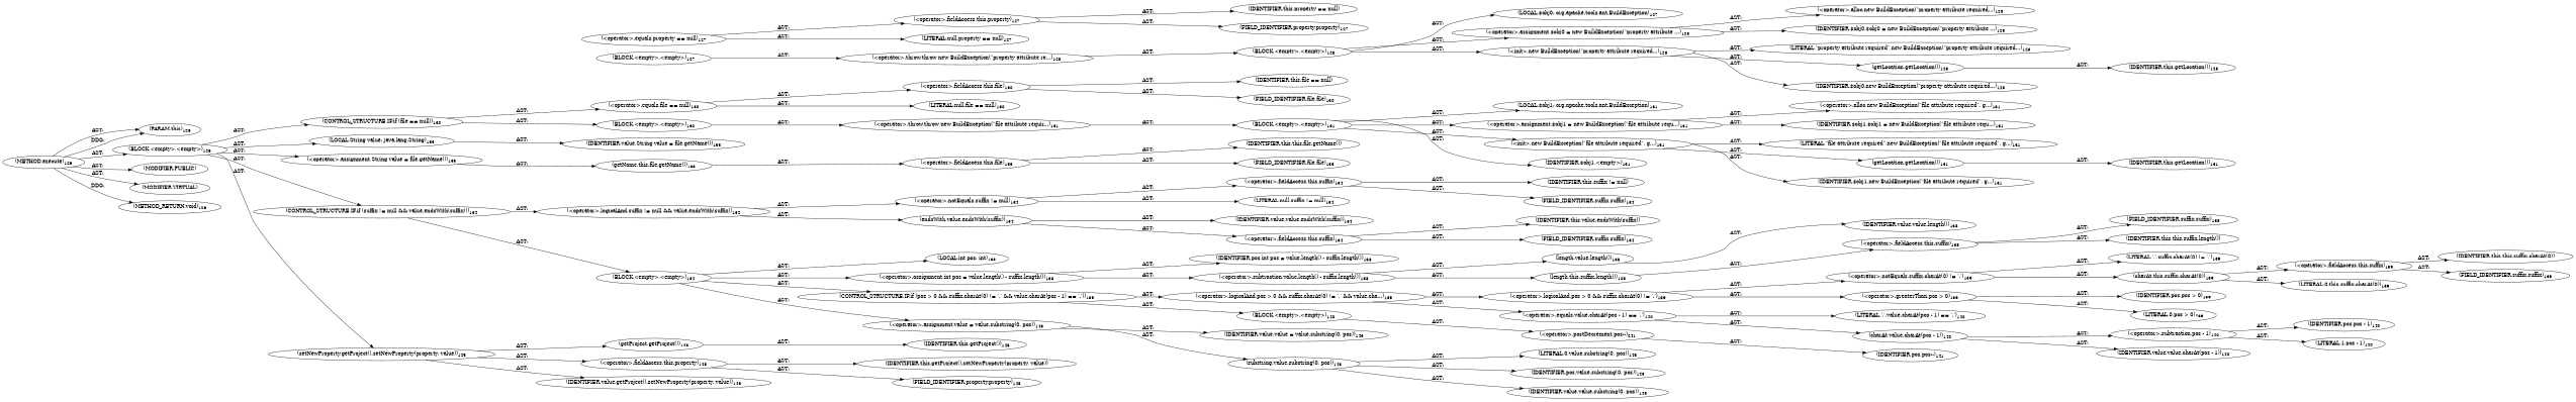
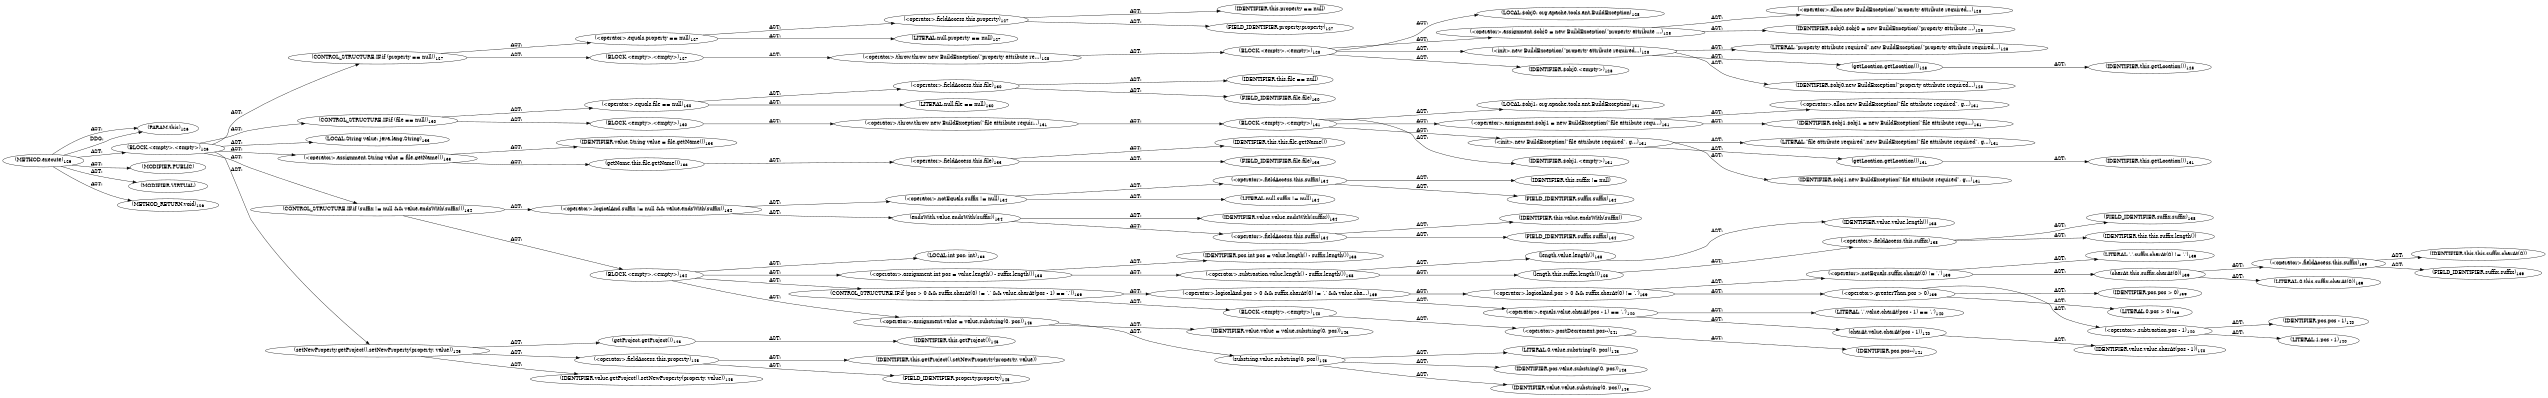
  digraph {
    rankdir=LR
    n1 [label=<(METHOD,execute)<SUB>126</SUB>>]
    n2 [label=<(PARAM,this)<SUB>126</SUB>>]
    n3 [label=<(BLOCK,&lt;empty&gt;,&lt;empty&gt;)<SUB>126</SUB>>]
    n4 [label=<(MODIFIER,PUBLIC)>]
    n5 [label=<(MODIFIER,VIRTUAL)>]
    n6 [label=<(METHOD_RETURN,void)<SUB>126</SUB>>]
+   n7 [label=<(CONTROL_STRUCTURE,IF,if (property == null))<SUB>127</SUB>>]
    n8 [label=<(CONTROL_STRUCTURE,IF,if (file == null))<SUB>130</SUB>>]
    n9 [label=<(LOCAL,String value: java.lang.String)<SUB>133</SUB>>]
    n10 [label=<(&lt;operator&gt;.assignment,String value = file.getName())<SUB>133</SUB>>]
    n11 [label=<(CONTROL_STRUCTURE,IF,if (suffix != null &amp;&amp; value.endsWith(suffix)))<SUB>134</SUB>>]
    n12 [label=<(setNewProperty,getProject().setNewProperty(property, value))<SUB>145</SUB>>]
    n13 [label=<(&lt;operator&gt;.equals,property == null)<SUB>127</SUB>>]
    n14 [label=<(BLOCK,&lt;empty&gt;,&lt;empty&gt;)<SUB>127</SUB>>]
    n15 [label=<(&lt;operator&gt;.equals,file == null)<SUB>130</SUB>>]
    n16 [label=<(BLOCK,&lt;empty&gt;,&lt;empty&gt;)<SUB>130</SUB>>]
    n17 [label=<(IDENTIFIER,value,String value = file.getName())<SUB>133</SUB>>]
    n18 [label=<(getName,this.file.getName())<SUB>133</SUB>>]
    n19 [label=<(&lt;operator&gt;.logicalAnd,suffix != null &amp;&amp; value.endsWith(suffix))<SUB>134</SUB>>]
    n20 [label=<(BLOCK,&lt;empty&gt;,&lt;empty&gt;)<SUB>134</SUB>>]
    n21 [label=<(getProject,getProject())<SUB>145</SUB>>]
    n22 [label=<(&lt;operator&gt;.fieldAccess,this.property)<SUB>145</SUB>>]
    n23 [label=<(IDENTIFIER,value,getProject().setNewProperty(property, value))<SUB>145</SUB>>]
    n24 [label=<(&lt;operator&gt;.fieldAccess,this.property)<SUB>127</SUB>>]
    n25 [label=<(LITERAL,null,property == null)<SUB>127</SUB>>]
    n26 [label=<(&lt;operator&gt;.throw,throw new BuildException(&quot;property attribute re...)<SUB>128</SUB>>]
    n27 [label=<(IDENTIFIER,this,property == null)>]
    n28 [label=<(FIELD_IDENTIFIER,property,property)<SUB>127</SUB>>]
    n29 [label=<(BLOCK,&lt;empty&gt;,&lt;empty&gt;)<SUB>128</SUB>>]
-   n30 [label=<(LOCAL,$obj0: org.apache.tools.ant.BuildException)<SUB>127</SUB>>]
+   n30 [label=<(LOCAL,$obj0: org.apache.tools.ant.BuildException)<SUB>128</SUB>>]
    n31 [label=<(&lt;operator&gt;.assignment,$obj0 = new BuildException(&quot;property attribute ...)<SUB>128</SUB>>]
    n32 [label=<(&lt;init&gt;,new BuildException(&quot;property attribute required...)<SUB>128</SUB>>]
+   n33 [label=<(IDENTIFIER,$obj0,&lt;empty&gt;)<SUB>128</SUB>>]
    n34 [label=<(IDENTIFIER,$obj0,$obj0 = new BuildException(&quot;property attribute ...)<SUB>128</SUB>>]
    n35 [label=<(&lt;operator&gt;.alloc,new BuildException(&quot;property attribute required...)<SUB>128</SUB>>]
    n36 [label=<(IDENTIFIER,$obj0,new BuildException(&quot;property attribute required...)<SUB>128</SUB>>]
    n37 [label=<(LITERAL,&quot;property attribute required&quot;,new BuildException(&quot;property attribute required...)<SUB>128</SUB>>]
    n38 [label=<(getLocation,getLocation())<SUB>128</SUB>>]
    n39 [label=<(IDENTIFIER,this,getLocation())<SUB>128</SUB>>]
    n40 [label=<(&lt;operator&gt;.fieldAccess,this.file)<SUB>130</SUB>>]
    n41 [label=<(LITERAL,null,file == null)<SUB>130</SUB>>]
    n42 [label=<(&lt;operator&gt;.throw,throw new BuildException(&quot;file attribute requir...)<SUB>131</SUB>>]
    n43 [label=<(IDENTIFIER,this,file == null)>]
    n44 [label=<(FIELD_IDENTIFIER,file,file)<SUB>130</SUB>>]
    n45 [label=<(BLOCK,&lt;empty&gt;,&lt;empty&gt;)<SUB>131</SUB>>]
    n46 [label=<(LOCAL,$obj1: org.apache.tools.ant.BuildException)<SUB>131</SUB>>]
    n47 [label=<(&lt;operator&gt;.assignment,$obj1 = new BuildException(&quot;file attribute requ...)<SUB>131</SUB>>]
    n48 [label=<(&lt;init&gt;,new BuildException(&quot;file attribute required&quot;, g...)<SUB>131</SUB>>]
    n49 [label=<(IDENTIFIER,$obj1,&lt;empty&gt;)<SUB>131</SUB>>]
    n50 [label=<(IDENTIFIER,$obj1,$obj1 = new BuildException(&quot;file attribute requ...)<SUB>131</SUB>>]
    n51 [label=<(&lt;operator&gt;.alloc,new BuildException(&quot;file attribute required&quot;, g...)<SUB>131</SUB>>]
    n52 [label=<(IDENTIFIER,$obj1,new BuildException(&quot;file attribute required&quot;, g...)<SUB>131</SUB>>]
    n53 [label=<(LITERAL,&quot;file attribute required&quot;,new BuildException(&quot;file attribute required&quot;, g...)<SUB>131</SUB>>]
    n54 [label=<(getLocation,getLocation())<SUB>131</SUB>>]
    n55 [label=<(IDENTIFIER,this,getLocation())<SUB>131</SUB>>]
    n56 [label=<(&lt;operator&gt;.fieldAccess,this.file)<SUB>133</SUB>>]
    n57 [label=<(IDENTIFIER,this,this.file.getName())>]
    n58 [label=<(FIELD_IDENTIFIER,file,file)<SUB>133</SUB>>]
    n59 [label=<(&lt;operator&gt;.notEquals,suffix != null)<SUB>134</SUB>>]
    n60 [label=<(endsWith,value.endsWith(suffix))<SUB>134</SUB>>]
    n61 [label=<(LOCAL,int pos: int)<SUB>138</SUB>>]
    n62 [label=<(&lt;operator&gt;.assignment,int pos = value.length() - suffix.length())<SUB>138</SUB>>]
    n63 [label=<(CONTROL_STRUCTURE,IF,if (pos &gt; 0 &amp;&amp; suffix.charAt(0) != '.' &amp;&amp; value.charAt(pos - 1) == '.'))<SUB>139</SUB>>]
    n64 [label=<(&lt;operator&gt;.assignment,value = value.substring(0, pos))<SUB>143</SUB>>]
    n65 [label=<(&lt;operator&gt;.fieldAccess,this.suffix)<SUB>134</SUB>>]
    n66 [label=<(LITERAL,null,suffix != null)<SUB>134</SUB>>]
    n67 [label=<(IDENTIFIER,value,value.endsWith(suffix))<SUB>134</SUB>>]
    n68 [label=<(&lt;operator&gt;.fieldAccess,this.suffix)<SUB>134</SUB>>]
    n69 [label=<(IDENTIFIER,this,suffix != null)>]
    n70 [label=<(FIELD_IDENTIFIER,suffix,suffix)<SUB>134</SUB>>]
    n71 [label=<(IDENTIFIER,this,value.endsWith(suffix))>]
    n72 [label=<(FIELD_IDENTIFIER,suffix,suffix)<SUB>134</SUB>>]
    n73 [label=<(IDENTIFIER,pos,int pos = value.length() - suffix.length())<SUB>138</SUB>>]
    n74 [label=<(&lt;operator&gt;.subtraction,value.length() - suffix.length())<SUB>138</SUB>>]
    n75 [label=<(&lt;operator&gt;.logicalAnd,pos &gt; 0 &amp;&amp; suffix.charAt(0) != '.' &amp;&amp; value.cha...)<SUB>139</SUB>>]
    n76 [label=<(BLOCK,&lt;empty&gt;,&lt;empty&gt;)<SUB>140</SUB>>]
    n77 [label=<(IDENTIFIER,value,value = value.substring(0, pos))<SUB>143</SUB>>]
    n78 [label=<(substring,value.substring(0, pos))<SUB>143</SUB>>]
    n79 [label=<(length,value.length())<SUB>138</SUB>>]
    n80 [label=<(length,this.suffix.length())<SUB>108</SUB>>]
    n81 [label=<(IDENTIFIER,value,value.length())<SUB>138</SUB>>]
    n82 [label=<(&lt;operator&gt;.fieldAccess,this.suffix)<SUB>138</SUB>>]
    n83 [label=<(IDENTIFIER,this,this.suffix.length())>]
    n84 [label=<(FIELD_IDENTIFIER,suffix,suffix)<SUB>138</SUB>>]
    n85 [label=<(&lt;operator&gt;.logicalAnd,pos &gt; 0 &amp;&amp; suffix.charAt(0) != '.')<SUB>139</SUB>>]
    n86 [label=<(&lt;operator&gt;.equals,value.charAt(pos - 1) == '.')<SUB>140</SUB>>]
    n87 [label=<(&lt;operator&gt;.postDecrement,pos--)<SUB>241</SUB>>]
    n88 [label=<(&lt;operator&gt;.greaterThan,pos &gt; 0)<SUB>139</SUB>>]
    n89 [label=<(&lt;operator&gt;.notEquals,suffix.charAt(0) != '.')<SUB>139</SUB>>]
    n90 [label=<(charAt,value.charAt(pos - 1))<SUB>140</SUB>>]
    n91 [label=<(LITERAL,'.',value.charAt(pos - 1) == '.')<SUB>140</SUB>>]
    n92 [label=<(IDENTIFIER,pos,pos &gt; 0)<SUB>139</SUB>>]
    n93 [label=<(LITERAL,0,pos &gt; 0)<SUB>739</SUB>>]
    n94 [label=<(charAt,this.suffix.charAt(0))<SUB>139</SUB>>]
    n95 [label=<(LITERAL,'.',suffix.charAt(0) != '.')<SUB>139</SUB>>]
    n96 [label=<(&lt;operator&gt;.fieldAccess,this.suffix)<SUB>139</SUB>>]
    n97 [label=<(LITERAL,0,this.suffix.charAt(0))<SUB>139</SUB>>]
    n98 [label=<(IDENTIFIER,this,this.suffix.charAt(0))>]
    n99 [label=<(FIELD_IDENTIFIER,suffix,suffix)<SUB>139</SUB>>]
    n100 [label=<(IDENTIFIER,value,value.charAt(pos - 1))<SUB>140</SUB>>]
    n101 [label=<(&lt;operator&gt;.subtraction,pos - 1)<SUB>140</SUB>>]
    n102 [label=<(IDENTIFIER,pos,pos - 1)<SUB>140</SUB>>]
    n103 [label=<(LITERAL,1,pos - 1)<SUB>140</SUB>>]
    n104 [label=<(IDENTIFIER,pos,pos--)<SUB>141</SUB>>]
    n105 [label=<(IDENTIFIER,value,value.substring(0, pos))<SUB>143</SUB>>]
    n106 [label=<(LITERAL,0,value.substring(0, pos))<SUB>143</SUB>>]
    n107 [label=<(IDENTIFIER,pos,value.substring(0, pos))<SUB>143</SUB>>]
    n108 [label=<(IDENTIFIER,this,getProject())<SUB>145</SUB>>]
    n109 [label=<(IDENTIFIER,this,getProject().setNewProperty(property, value))>]
    n110 [label=<(FIELD_IDENTIFIER,property,property)<SUB>145</SUB>>]
    n1 -> n2 [label="AST: "]
    n1 -> n2 [label="DDG: "]
    n1 -> n3 [label="AST: "]
    n1 -> n4 [label="AST: "]
    n1 -> n5 [label="AST: "]
-   n1 -> n6 [label="DDG: "]
+   n1 -> n6 [label="AST: "]
+   n3 -> n7 [label="AST: "]
    n3 -> n8 [label="AST: "]
    n3 -> n9 [label="AST: "]
    n3 -> n10 [label="AST: "]
    n3 -> n11 [label="AST: "]
    n3 -> n12 [label="AST: "]
+   n7 -> n13 [label="AST: "]
+   n7 -> n14 [label="AST: "]
    n8 -> n15 [label="AST: "]
    n8 -> n16 [label="AST: "]
-   n9 -> n17 [label="AST: "]
+   n10 -> n17 [label="AST: "]
    n10 -> n18 [label="AST: "]
    n11 -> n19 [label="AST: "]
    n11 -> n20 [label="AST: "]
    n12 -> n21 [label="AST: "]
    n12 -> n22 [label="AST: "]
    n12 -> n23 [label="AST: "]
    n13 -> n24 [label="AST: "]
    n13 -> n25 [label="AST: "]
    n14 -> n26 [label="AST: "]
    n15 -> n40 [label="AST: "]
    n15 -> n41 [label="AST: "]
    n16 -> n42 [label="AST: "]
    n18 -> n56 [label="AST: "]
    n19 -> n59 [label="AST: "]
    n19 -> n60 [label="AST: "]
    n20 -> n61 [label="AST: "]
    n20 -> n62 [label="AST: "]
    n20 -> n63 [label="AST: "]
    n20 -> n64 [label="AST: "]
    n21 -> n108 [label="AST: "]
    n22 -> n109 [label="AST: "]
    n22 -> n110 [label="AST: "]
    n24 -> n27 [label="AST: "]
    n24 -> n28 [label="AST: "]
    n26 -> n29 [label="AST: "]
    n29 -> n30 [label="AST: "]
    n29 -> n31 [label="AST: "]
    n29 -> n32 [label="AST: "]
+   n29 -> n33 [label="AST: "]
    n31 -> n34 [label="AST: "]
    n31 -> n35 [label="AST: "]
    n32 -> n36 [label="AST: "]
    n32 -> n37 [label="AST: "]
    n32 -> n38 [label="AST: "]
    n38 -> n39 [label="AST: "]
    n40 -> n43 [label="AST: "]
    n40 -> n44 [label="AST: "]
    n42 -> n45 [label="AST: "]
    n45 -> n46 [label="AST: "]
    n45 -> n47 [label="AST: "]
    n45 -> n48 [label="AST: "]
    n45 -> n49 [label="AST: "]
    n47 -> n50 [label="AST: "]
    n47 -> n51 [label="AST: "]
    n48 -> n52 [label="AST: "]
    n48 -> n53 [label="AST: "]
    n48 -> n54 [label="AST: "]
    n54 -> n55 [label="AST: "]
    n56 -> n57 [label="AST: "]
    n56 -> n58 [label="AST: "]
    n59 -> n65 [label="AST: "]
    n59 -> n66 [label="AST: "]
    n60 -> n67 [label="AST: "]
    n60 -> n68 [label="AST: "]
    n62 -> n73 [label="AST: "]
    n62 -> n74 [label="AST: "]
    n63 -> n75 [label="AST: "]
    n63 -> n76 [label="AST: "]
    n64 -> n77 [label="AST: "]
    n64 -> n78 [label="AST: "]
    n65 -> n69 [label="AST: "]
    n65 -> n70 [label="AST: "]
    n68 -> n71 [label="AST: "]
    n68 -> n72 [label="AST: "]
    n74 -> n79 [label="AST: "]
    n74 -> n80 [label="AST: "]
    n75 -> n85 [label="AST: "]
    n75 -> n86 [label="AST: "]
    n76 -> n87 [label="AST: "]
    n78 -> n105 [label="AST: "]
    n78 -> n106 [label="AST: "]
    n78 -> n107 [label="AST: "]
    n79 -> n81 [label="AST: "]
    n80 -> n82 [label="AST: "]
    n82 -> n83 [label="AST: "]
    n82 -> n84 [label="AST: "]
    n85 -> n88 [label="AST: "]
    n85 -> n89 [label="AST: "]
    n86 -> n90 [label="AST: "]
    n86 -> n91 [label="AST: "]
    n87 -> n104 [label="AST: "]
    n88 -> n92 [label="AST: "]
    n88 -> n93 [label="AST: "]
    n89 -> n94 [label="AST: "]
    n89 -> n95 [label="AST: "]
    n90 -> n100 [label="AST: "]
-   n90 -> n101 [label="AST: "]
+   n88 -> n101 [label="AST: "]
    n94 -> n96 [label="AST: "]
    n94 -> n97 [label="AST: "]
    n96 -> n98 [label="AST: "]
    n96 -> n99 [label="AST: "]
    n101 -> n102 [label="AST: "]
    n101 -> n103 [label="AST: "]
  }
